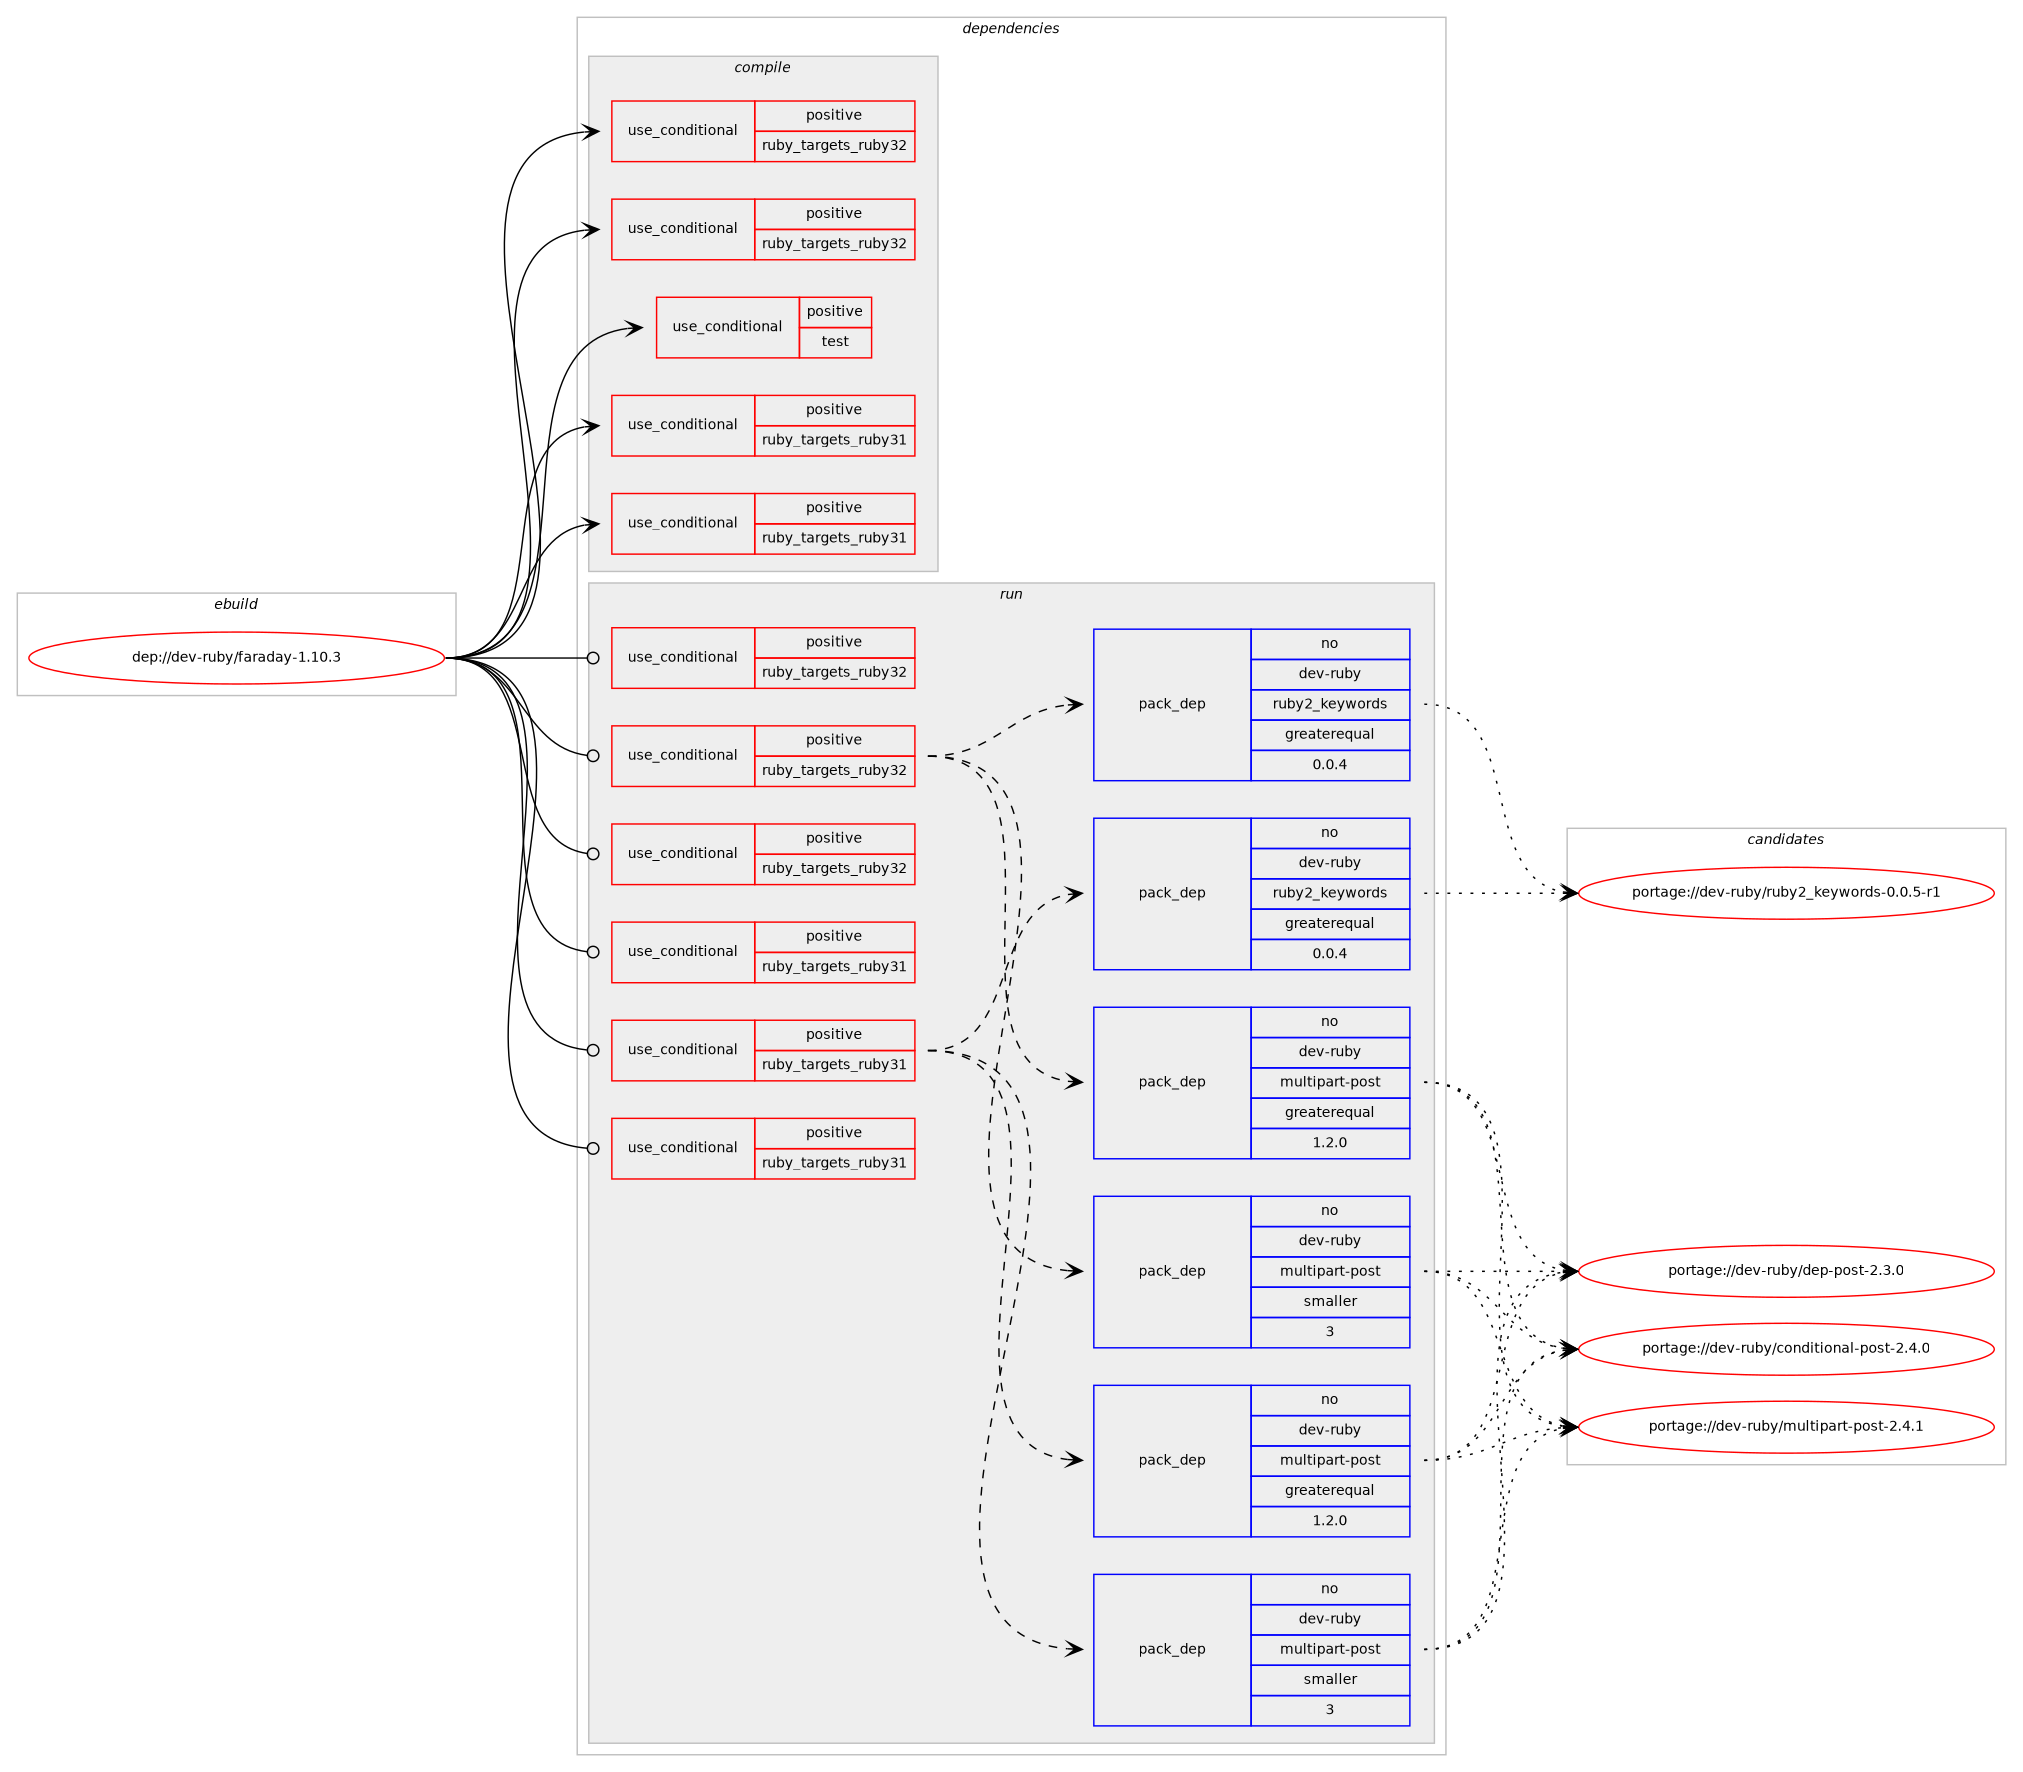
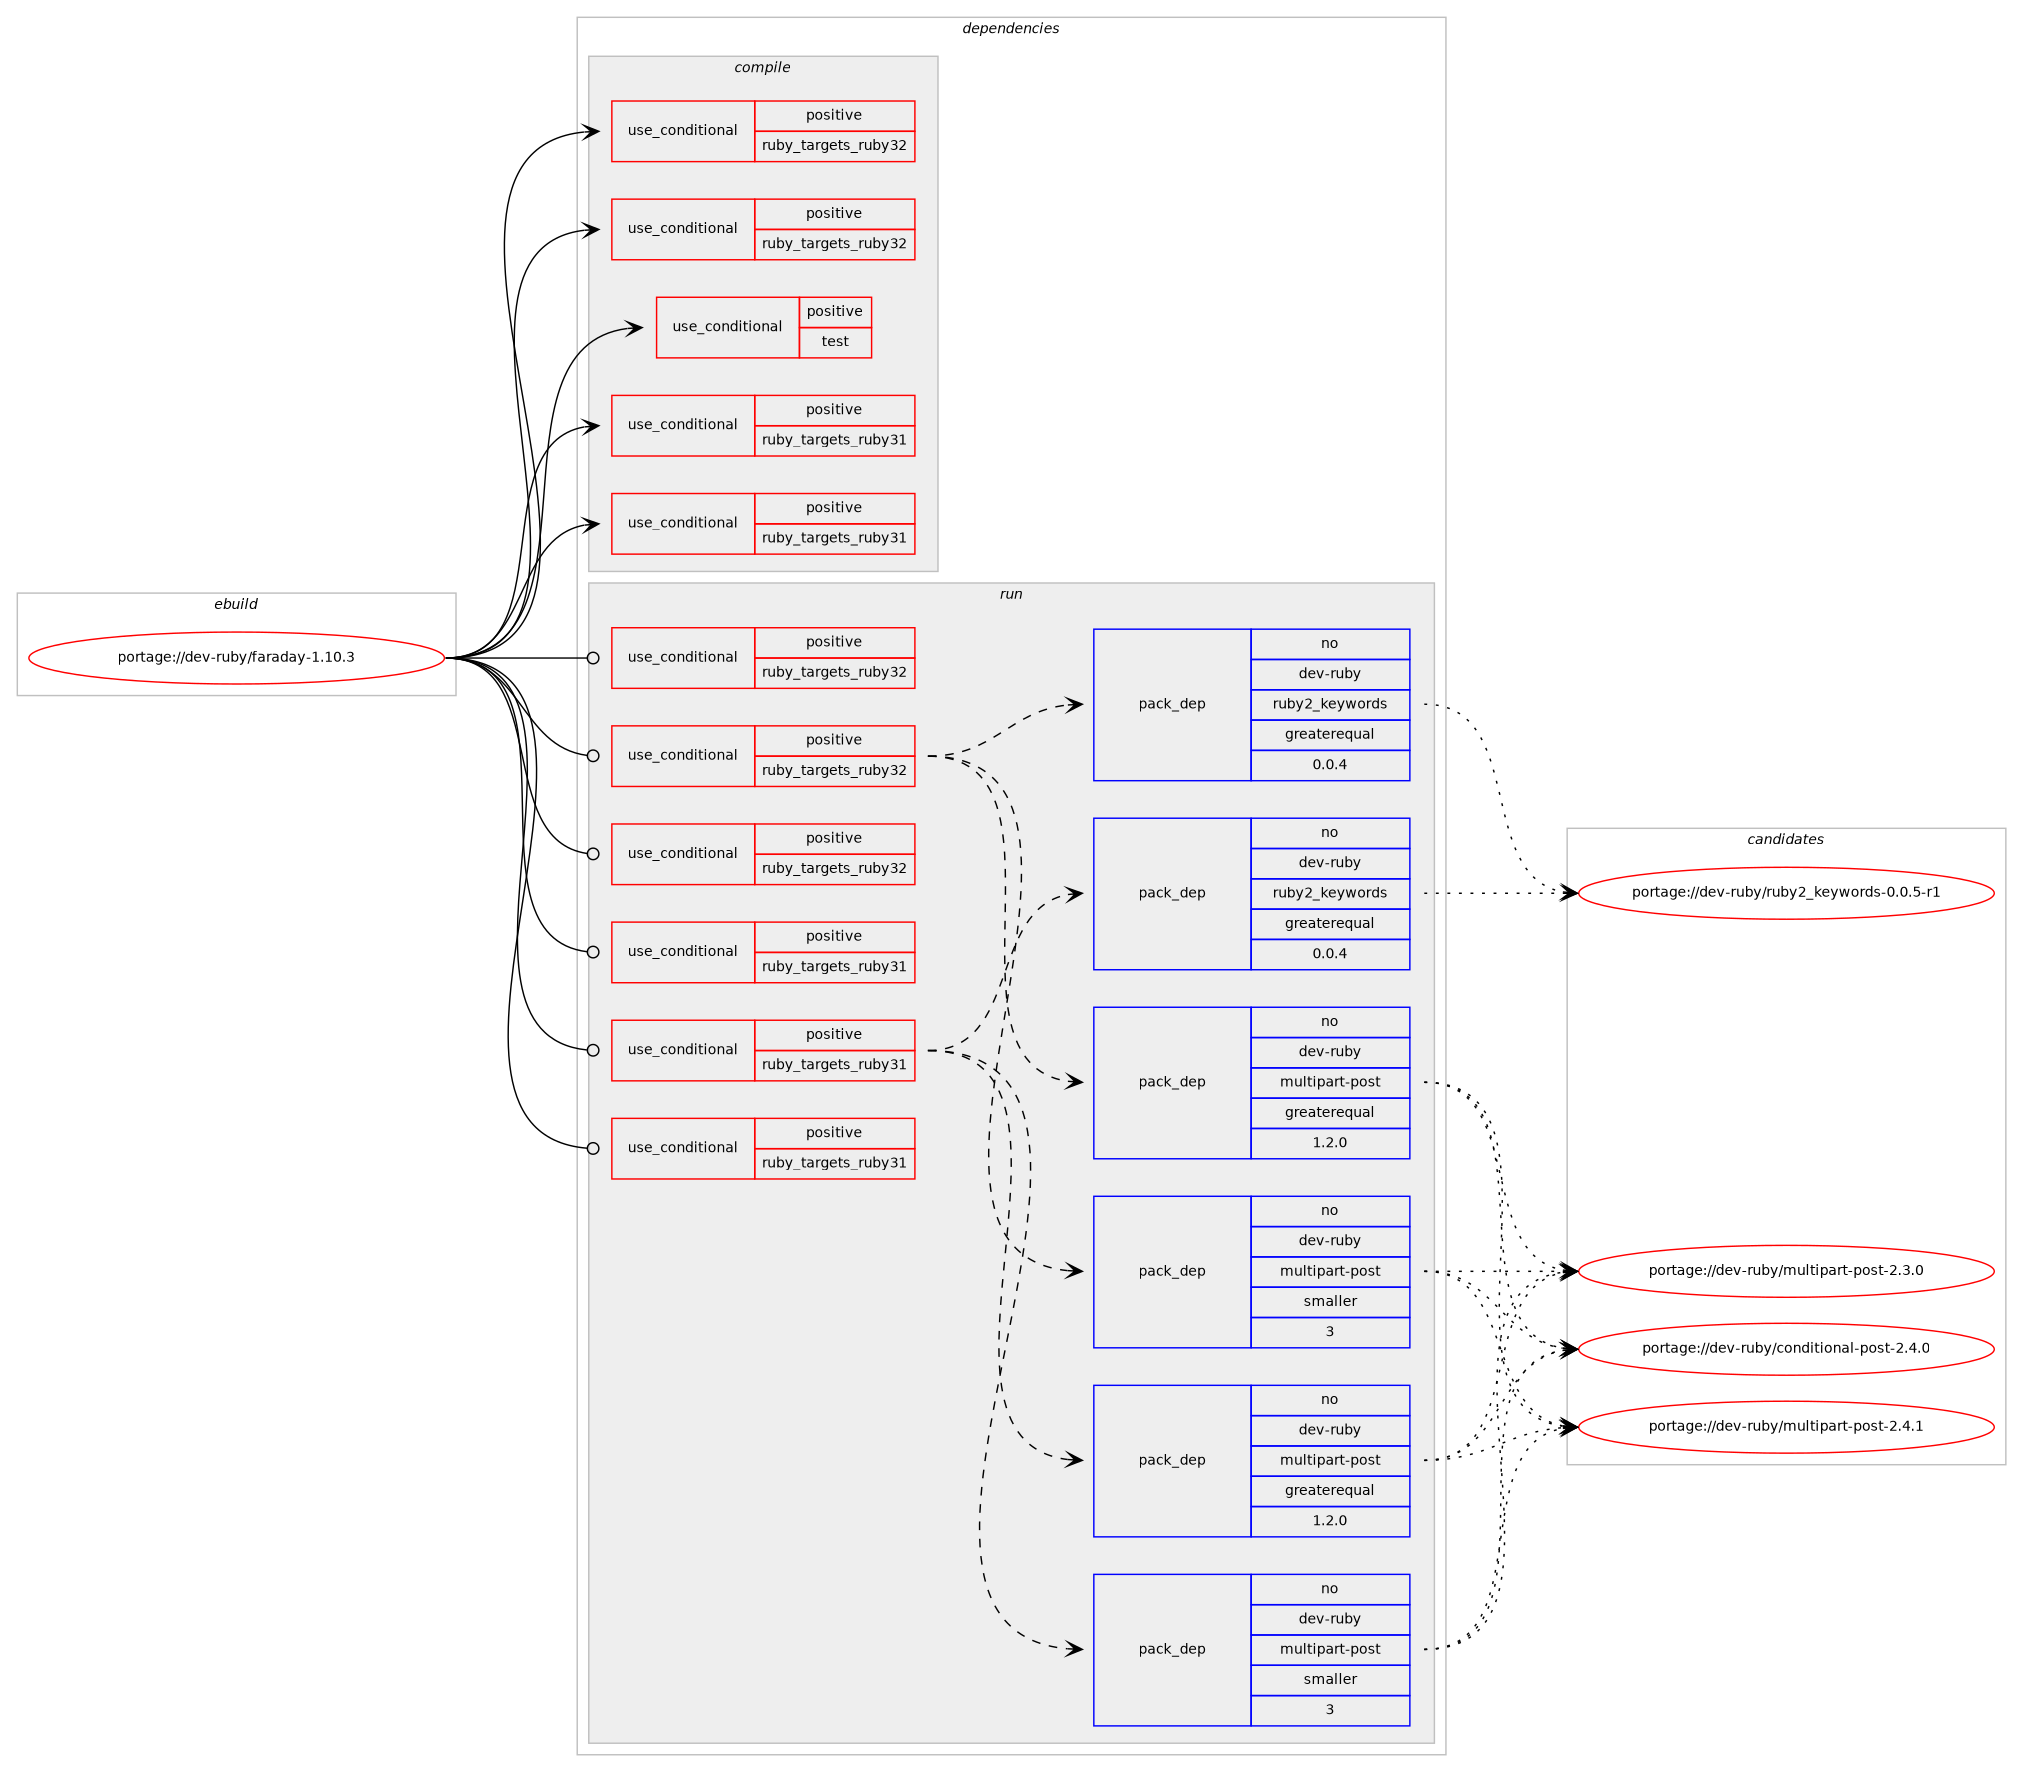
  digraph {
    compound=true
    concentrate=true
    fontname=Helvetica
    fontsize=10
    newrank=true
    rankdir=LR
    ranksep=1.5
    node [color=red fontname=Helvetica fontsize=10 shape=none]
    edge [arrowhead=vee headport=w style=dotted tailport=e weight=20]
-   n1 [label="dep://dev-ruby/faraday-1.10.3" width=4 shape=""]
+   n1 [label="portage://dev-ruby/faraday-1.10.3" width=4 shape=""]
    n2 [label=<<TABLE BORDER="0" CELLBORDER="1" CELLSPACING="0" CELLPADDING="4"><TR><TD ROWSPAN="3" CELLPADDING="10">use_conditional</TD></TR><TR><TD>positive</TD></TR><TR><TD>ruby_targets_ruby31</TD></TR></TABLE>>]
    n3 [label=<<TABLE BORDER="0" CELLBORDER="1" CELLSPACING="0" CELLPADDING="4"><TR><TD ROWSPAN="3" CELLPADDING="10">use_conditional</TD></TR><TR><TD>positive</TD></TR><TR><TD>ruby_targets_ruby31</TD></TR></TABLE>>]
    n4 [label=<<TABLE BORDER="0" CELLBORDER="1" CELLSPACING="0" CELLPADDING="4"><TR><TD ROWSPAN="3" CELLPADDING="10">use_conditional</TD></TR><TR><TD>positive</TD></TR><TR><TD>ruby_targets_ruby32</TD></TR></TABLE>>]
    n5 [label=<<TABLE BORDER="0" CELLBORDER="1" CELLSPACING="0" CELLPADDING="4"><TR><TD ROWSPAN="3" CELLPADDING="10">use_conditional</TD></TR><TR><TD>positive</TD></TR><TR><TD>ruby_targets_ruby32</TD></TR></TABLE>>]
    n6 [label=<<TABLE BORDER="0" CELLBORDER="1" CELLSPACING="0" CELLPADDING="4"><TR><TD ROWSPAN="3" CELLPADDING="10">use_conditional</TD></TR><TR><TD>positive</TD></TR><TR><TD>test</TD></TR></TABLE>>]
    n7 [label=<<TABLE BORDER="0" CELLBORDER="1" CELLSPACING="0" CELLPADDING="4"><TR><TD ROWSPAN="3" CELLPADDING="10">use_conditional</TD></TR><TR><TD>positive</TD></TR><TR><TD>ruby_targets_ruby31</TD></TR></TABLE>>]
    n8 [color=blue label=<<TABLE BORDER="0" CELLBORDER="1" CELLSPACING="0" CELLPADDING="4" WIDTH="220"><TR><TD ROWSPAN="6" CELLPADDING="30">pack_dep</TD></TR><TR><TD WIDTH="110">no</TD></TR><TR><TD>dev-ruby</TD></TR><TR><TD>multipart-post</TD></TR><TR><TD>greaterequal</TD></TR><TR><TD>1.2.0</TD></TR></TABLE>>]
    n9 [color=blue label=<<TABLE BORDER="0" CELLBORDER="1" CELLSPACING="0" CELLPADDING="4" WIDTH="220"><TR><TD ROWSPAN="6" CELLPADDING="30">pack_dep</TD></TR><TR><TD WIDTH="110">no</TD></TR><TR><TD>dev-ruby</TD></TR><TR><TD>multipart-post</TD></TR><TR><TD>smaller</TD></TR><TR><TD>3</TD></TR></TABLE>>]
    n10 [color=blue label=<<TABLE BORDER="0" CELLBORDER="1" CELLSPACING="0" CELLPADDING="4" WIDTH="220"><TR><TD ROWSPAN="6" CELLPADDING="30">pack_dep</TD></TR><TR><TD WIDTH="110">no</TD></TR><TR><TD>dev-ruby</TD></TR><TR><TD>ruby2_keywords</TD></TR><TR><TD>greaterequal</TD></TR><TR><TD>0.0.4</TD></TR></TABLE>>]
    n11 [label=<<TABLE BORDER="0" CELLBORDER="1" CELLSPACING="0" CELLPADDING="4"><TR><TD ROWSPAN="3" CELLPADDING="10">use_conditional</TD></TR><TR><TD>positive</TD></TR><TR><TD>ruby_targets_ruby31</TD></TR></TABLE>>]
    n12 [label=<<TABLE BORDER="0" CELLBORDER="1" CELLSPACING="0" CELLPADDING="4"><TR><TD ROWSPAN="3" CELLPADDING="10">use_conditional</TD></TR><TR><TD>positive</TD></TR><TR><TD>ruby_targets_ruby31</TD></TR></TABLE>>]
    n13 [label=<<TABLE BORDER="0" CELLBORDER="1" CELLSPACING="0" CELLPADDING="4"><TR><TD ROWSPAN="3" CELLPADDING="10">use_conditional</TD></TR><TR><TD>positive</TD></TR><TR><TD>ruby_targets_ruby32</TD></TR></TABLE>>]
    n14 [color=blue label=<<TABLE BORDER="0" CELLBORDER="1" CELLSPACING="0" CELLPADDING="4" WIDTH="220"><TR><TD ROWSPAN="6" CELLPADDING="30">pack_dep</TD></TR><TR><TD WIDTH="110">no</TD></TR><TR><TD>dev-ruby</TD></TR><TR><TD>multipart-post</TD></TR><TR><TD>greaterequal</TD></TR><TR><TD>1.2.0</TD></TR></TABLE>>]
    n15 [color=blue label=<<TABLE BORDER="0" CELLBORDER="1" CELLSPACING="0" CELLPADDING="4" WIDTH="220"><TR><TD ROWSPAN="6" CELLPADDING="30">pack_dep</TD></TR><TR><TD WIDTH="110">no</TD></TR><TR><TD>dev-ruby</TD></TR><TR><TD>multipart-post</TD></TR><TR><TD>smaller</TD></TR><TR><TD>3</TD></TR></TABLE>>]
    n16 [color=blue label=<<TABLE BORDER="0" CELLBORDER="1" CELLSPACING="0" CELLPADDING="4" WIDTH="220"><TR><TD ROWSPAN="6" CELLPADDING="30">pack_dep</TD></TR><TR><TD WIDTH="110">no</TD></TR><TR><TD>dev-ruby</TD></TR><TR><TD>ruby2_keywords</TD></TR><TR><TD>greaterequal</TD></TR><TR><TD>0.0.4</TD></TR></TABLE>>]
    n17 [label=<<TABLE BORDER="0" CELLBORDER="1" CELLSPACING="0" CELLPADDING="4"><TR><TD ROWSPAN="3" CELLPADDING="10">use_conditional</TD></TR><TR><TD>positive</TD></TR><TR><TD>ruby_targets_ruby32</TD></TR></TABLE>>]
    n18 [label=<<TABLE BORDER="0" CELLBORDER="1" CELLSPACING="0" CELLPADDING="4"><TR><TD ROWSPAN="3" CELLPADDING="10">use_conditional</TD></TR><TR><TD>positive</TD></TR><TR><TD>ruby_targets_ruby32</TD></TR></TABLE>>]
-   n19 [label="portage://dev-ruby/dep-post-2.3.0" width=4 shape=""]
+   n19 [label="portage://dev-ruby/multipart-post-2.3.0" width=4 shape=""]
    n20 [label="portage://dev-ruby/conditional-post-2.4.0" width=4 shape=""]
    n21 [label="portage://dev-ruby/multipart-post-2.4.1" width=4 shape=""]
    n22 [label="portage://dev-ruby/ruby2_keywords-0.0.5-r1" width=4 shape=""]
    subgraph cluster_1 {
      color=gray
      label=<<i>ebuild</i>>
      rank=same
      n1
    }
    subgraph cluster_2 {
      color=gray
      label=<<i>dependencies</i>>
      subgraph cluster_3 {
        color=gray
        fillcolor="#eeeeee"
        label=<<i>compile</i>>
        style=filled
        subgraph sub_4 {
          color=gray
          fillcolor="#eeeeee"
          label=<<i>compile</i>>
          style=filled
          n2
        }
        subgraph sub_5 {
          color=gray
          fillcolor="#eeeeee"
          label=<<i>compile</i>>
          style=filled
          n3
        }
        subgraph sub_6 {
          color=gray
          fillcolor="#eeeeee"
          label=<<i>compile</i>>
          style=filled
          n4
        }
        subgraph sub_7 {
          color=gray
          fillcolor="#eeeeee"
          label=<<i>compile</i>>
          style=filled
          n5
        }
        subgraph sub_8 {
          color=gray
          fillcolor="#eeeeee"
          label=<<i>compile</i>>
          style=filled
          n6
        }
      }
      subgraph cluster_9 {
        color=gray
        fillcolor="#eeeeee"
        label=<<i>compile and run</i>>
        style=filled
      }
      subgraph cluster_10 {
        color=gray
        fillcolor="#eeeeee"
        label=<<i>run</i>>
        style=filled
        subgraph sub_11 {
          color=gray
          fillcolor="#eeeeee"
          label=<<i>run</i>>
          style=filled
          n7
        }
        subgraph sub_12 {
          color=gray
          fillcolor="#eeeeee"
          label=<<i>run</i>>
          style=filled
          n11
          subgraph sub_13 {
            color=gray
            fillcolor="#eeeeee"
            label=<<i>run</i>>
            style=filled
            n8
          }
          subgraph sub_14 {
            color=gray
            fillcolor="#eeeeee"
            label=<<i>run</i>>
            style=filled
            n9
          }
          subgraph sub_15 {
            color=gray
            fillcolor="#eeeeee"
            label=<<i>run</i>>
            style=filled
            n10
          }
        }
        subgraph sub_16 {
          color=gray
          fillcolor="#eeeeee"
          label=<<i>run</i>>
          style=filled
          n12
        }
        subgraph sub_17 {
          color=gray
          fillcolor="#eeeeee"
          label=<<i>run</i>>
          style=filled
          n13
        }
        subgraph sub_18 {
          color=gray
          fillcolor="#eeeeee"
          label=<<i>run</i>>
          style=filled
          n17
          subgraph sub_19 {
            color=gray
            fillcolor="#eeeeee"
            label=<<i>run</i>>
            style=filled
            n14
          }
          subgraph sub_20 {
            color=gray
            fillcolor="#eeeeee"
            label=<<i>run</i>>
            style=filled
            n15
          }
          subgraph sub_21 {
            color=gray
            fillcolor="#eeeeee"
            label=<<i>run</i>>
            style=filled
            n16
          }
        }
        subgraph sub_22 {
          color=gray
          fillcolor="#eeeeee"
          label=<<i>run</i>>
          style=filled
          n18
        }
      }
    }
    subgraph cluster_23 {
      color=gray
      label=<<i>candidates</i>>
      rank=same
      subgraph sub_24 {
        color=black
        label=<<i>candidates</i>>
        nodesep=1
        rank=same
        n19
        n20
        n21
      }
      subgraph sub_25 {
        color=black
        label=<<i>candidates</i>>
        nodesep=1
        rank=same
        n19
        n20
        n21
      }
      subgraph sub_26 {
        color=black
        label=<<i>candidates</i>>
        nodesep=1
        rank=same
        n22
      }
      subgraph sub_27 {
        color=black
        label=<<i>candidates</i>>
        nodesep=1
        rank=same
        n19
        n20
        n21
      }
      subgraph sub_28 {
        color=black
        label=<<i>candidates</i>>
        nodesep=1
        rank=same
        n19
        n20
        n21
      }
      subgraph sub_29 {
        color=black
        label=<<i>candidates</i>>
        nodesep=1
        rank=same
        n22
      }
    }
    n1 -> n2 [style=solid]
    n1 -> n3 [style=solid]
    n1 -> n4 [style=solid]
    n1 -> n5 [style=solid]
    n1 -> n6 [style=solid]
    n1 -> n7 [arrowhead=odot style=solid]
    n1 -> n11 [arrowhead=odot style=solid]
    n1 -> n12 [arrowhead=odot style=solid]
    n1 -> n13 [arrowhead=odot style=solid]
    n1 -> n17 [arrowhead=odot style=solid]
    n1 -> n18 [arrowhead=odot style=solid]
    n8 -> n19 [weight=100]
    n8 -> n20 [weight=100]
    n8 -> n21 [weight=100]
    n9 -> n19 [weight=100]
    n9 -> n20 [weight=100]
    n9 -> n21 [weight=100]
    n10 -> n22 [weight=100]
    n11 -> n8 [style=dashed]
    n11 -> n9 [style=dashed]
    n11 -> n10 [style=dashed]
    n14 -> n19 [weight=100]
    n14 -> n20 [weight=100]
    n14 -> n21 [weight=100]
    n15 -> n19 [weight=100]
    n15 -> n20 [weight=100]
    n15 -> n21 [weight=100]
    n16 -> n22 [weight=100]
    n17 -> n14 [style=dashed]
    n17 -> n15 [style=dashed]
    n17 -> n16 [style=dashed]
  }
